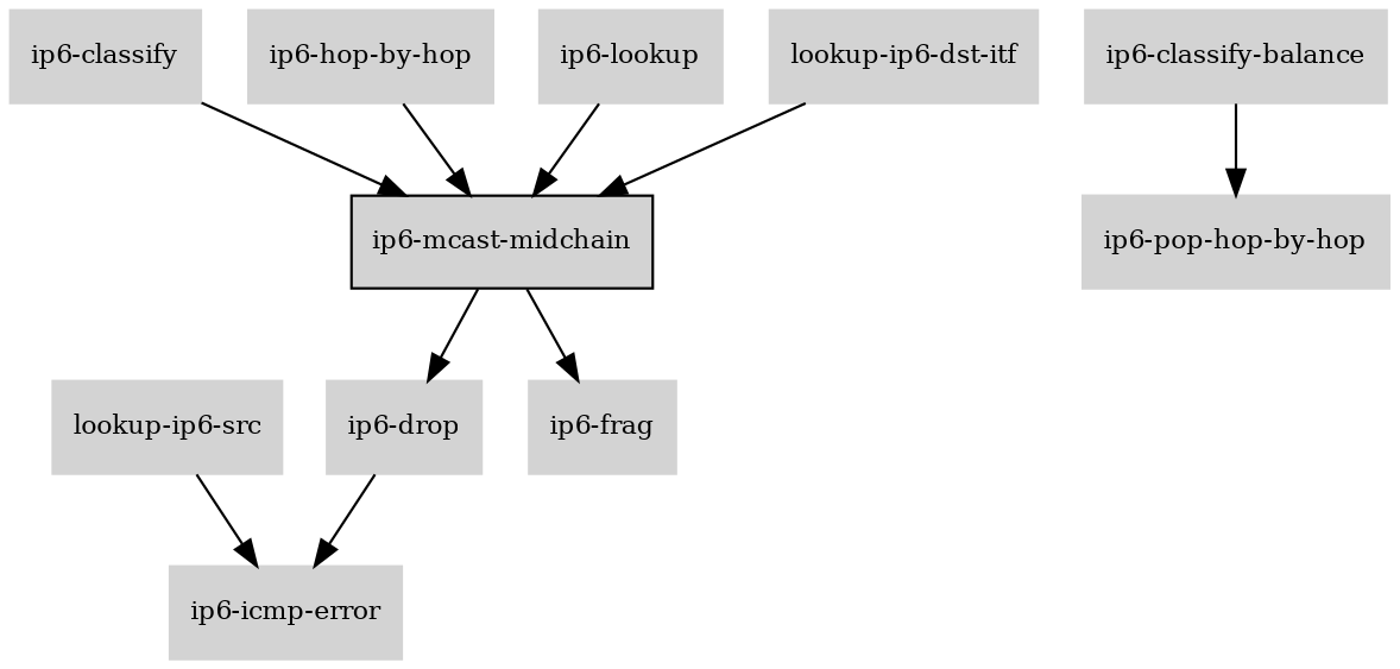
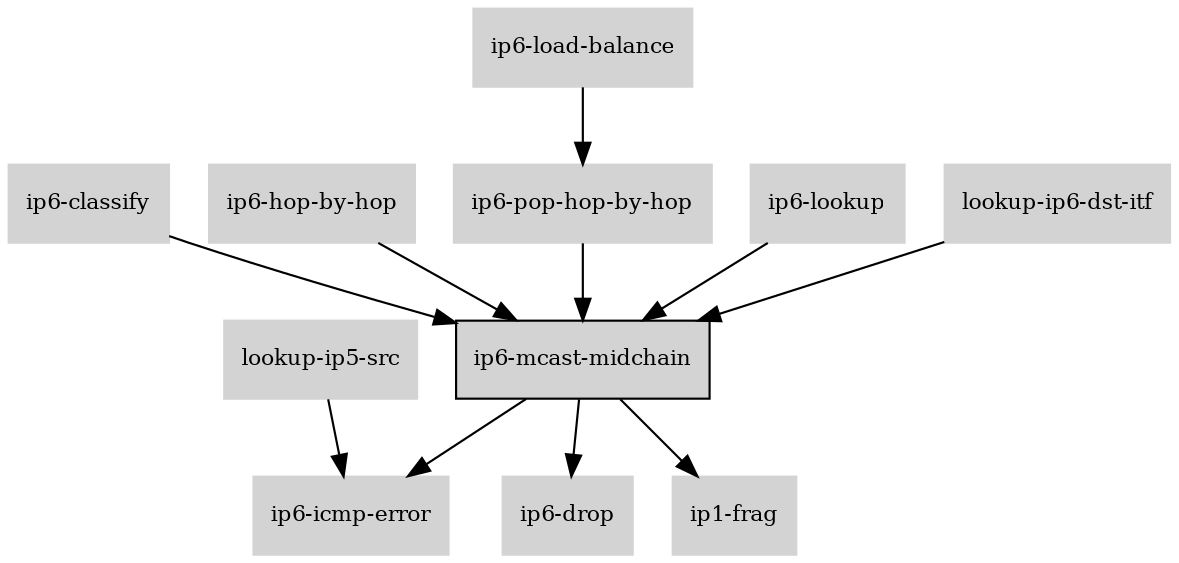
  digraph {
    rankdir=TB
    node [color=lightgray fillcolor=lightgray fontcolor=black fontsize=10 shape=box style=filled]
    edge [fontsize=8]
    "ip6-mcast-midchain" [color=black]
    "ip6-drop"
    "ip6-icmp-error"
-   "ip6-frag"
+   "ip6-frag" [label="ip1-frag"]
    "ip6-classify"
    "ip6-hop-by-hop"
-   "ip6-load-balance" [label="ip6-classify-balance"]
+   "ip6-load-balance"
    "ip6-pop-hop-by-hop"
    "ip6-lookup"
    "lookup-ip6-dst-itf"
-   "lookup-ip6-src"
+   "lookup-ip6-src" [label="lookup-ip5-src"]
    "ip6-mcast-midchain" -> "ip6-drop"
-   "ip6-drop" -> "ip6-icmp-error"
+   "ip6-mcast-midchain" -> "ip6-icmp-error"
    "ip6-mcast-midchain" -> "ip6-frag"
    "ip6-classify" -> "ip6-mcast-midchain"
    "ip6-hop-by-hop" -> "ip6-mcast-midchain"
    "ip6-load-balance" -> "ip6-pop-hop-by-hop"
+   "ip6-pop-hop-by-hop" -> "ip6-mcast-midchain"
    "ip6-lookup" -> "ip6-mcast-midchain"
    "lookup-ip6-dst-itf" -> "ip6-mcast-midchain"
    "lookup-ip6-src" -> "ip6-icmp-error"
  }
